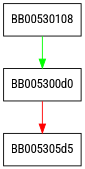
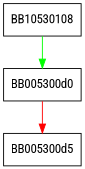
  digraph {
    fontname="Roboto Condensed"
    splines=ortho
    node [fontname="Roboto Condensed" shape=box]
    edge [fontname="Roboto Condensed"]
    BB005300d0
-   BB005300d5 [label=BB005305d5]
-   BB00530108
+   BB005300d5
+   BB00530108 [label=BB10530108]
    BB005300d0 -> BB005300d5 [color=red]
    BB00530108 -> BB005300d0 [color=green]
  }
